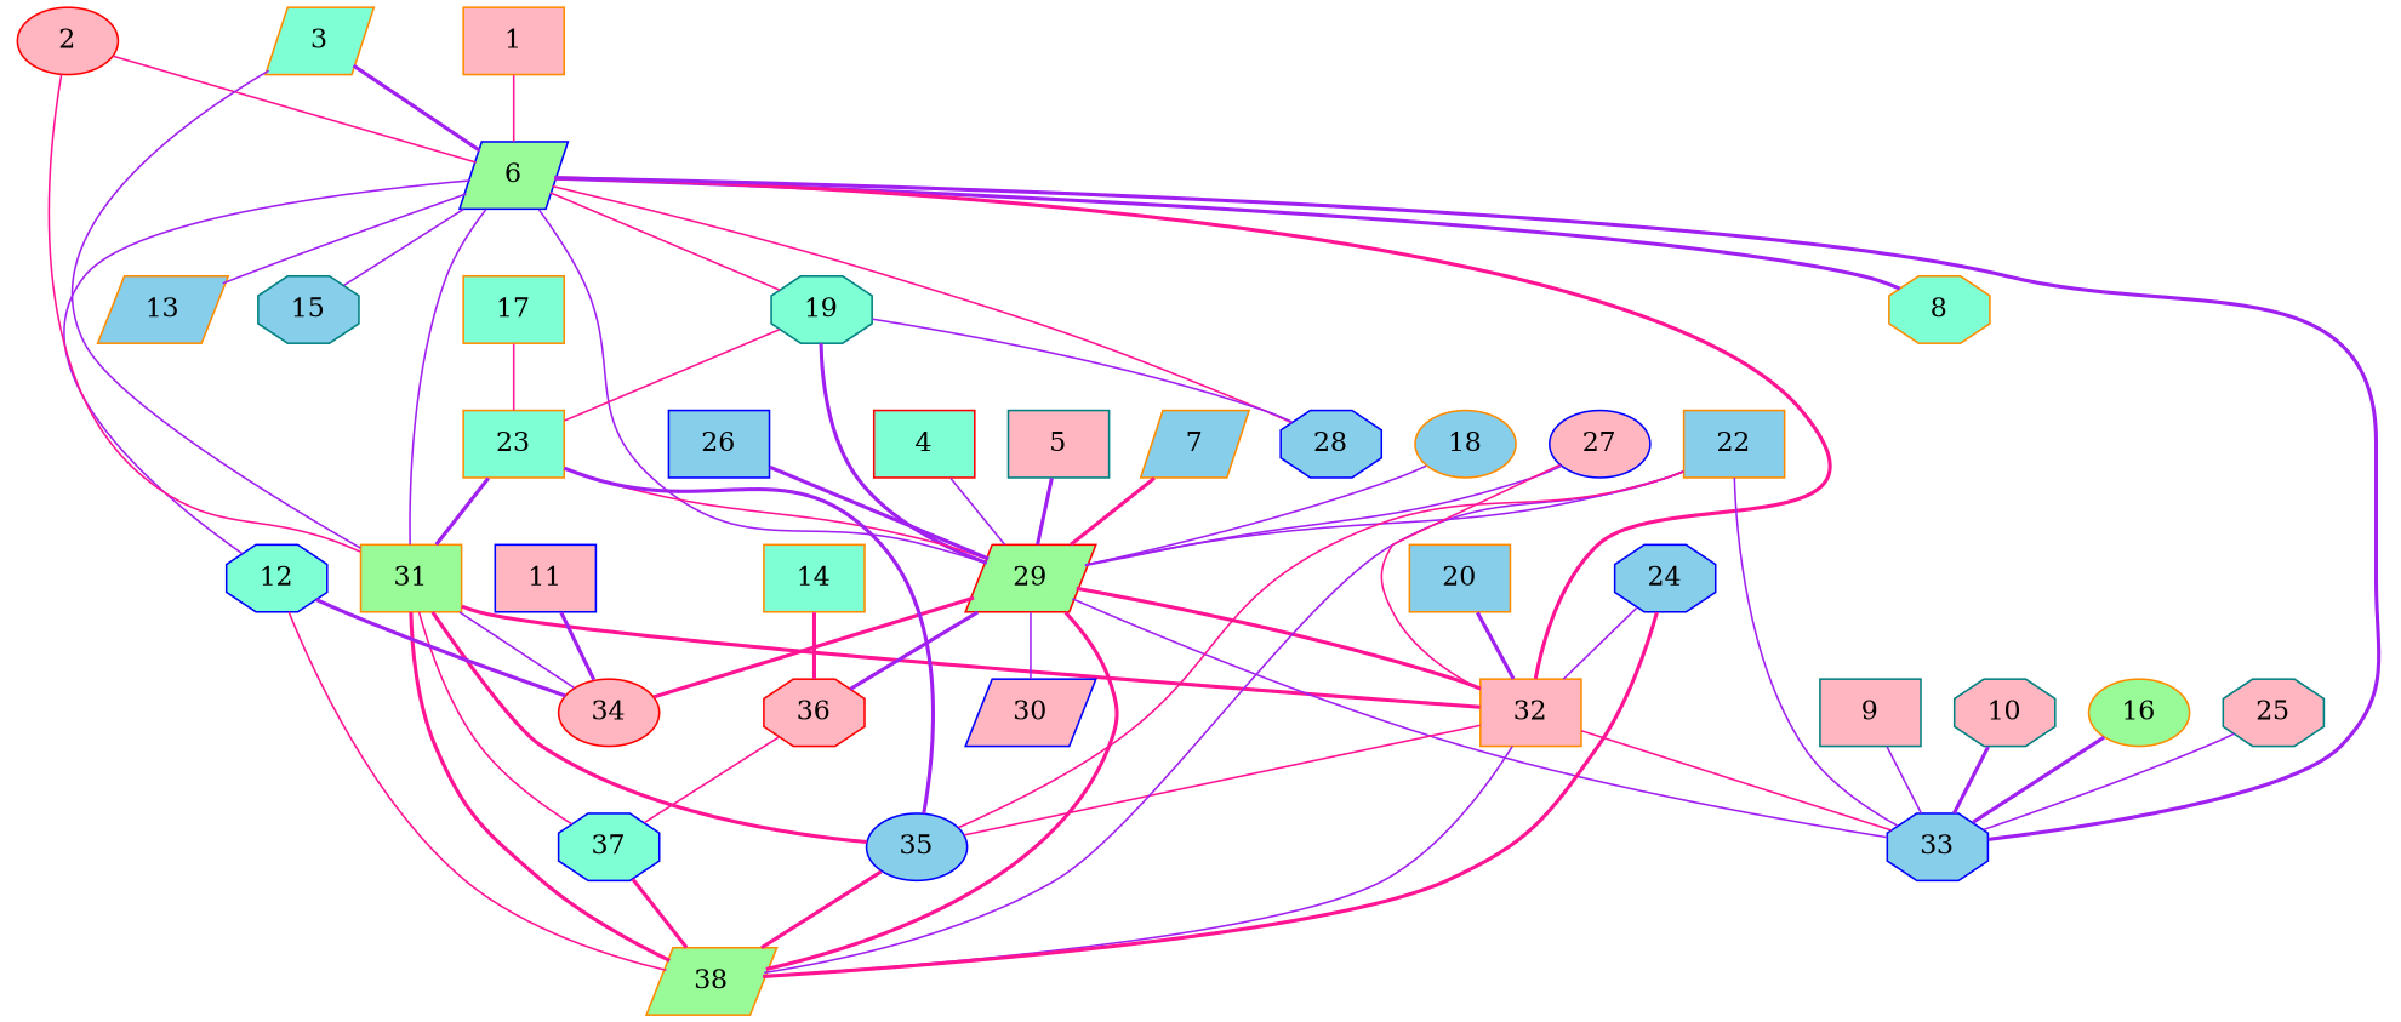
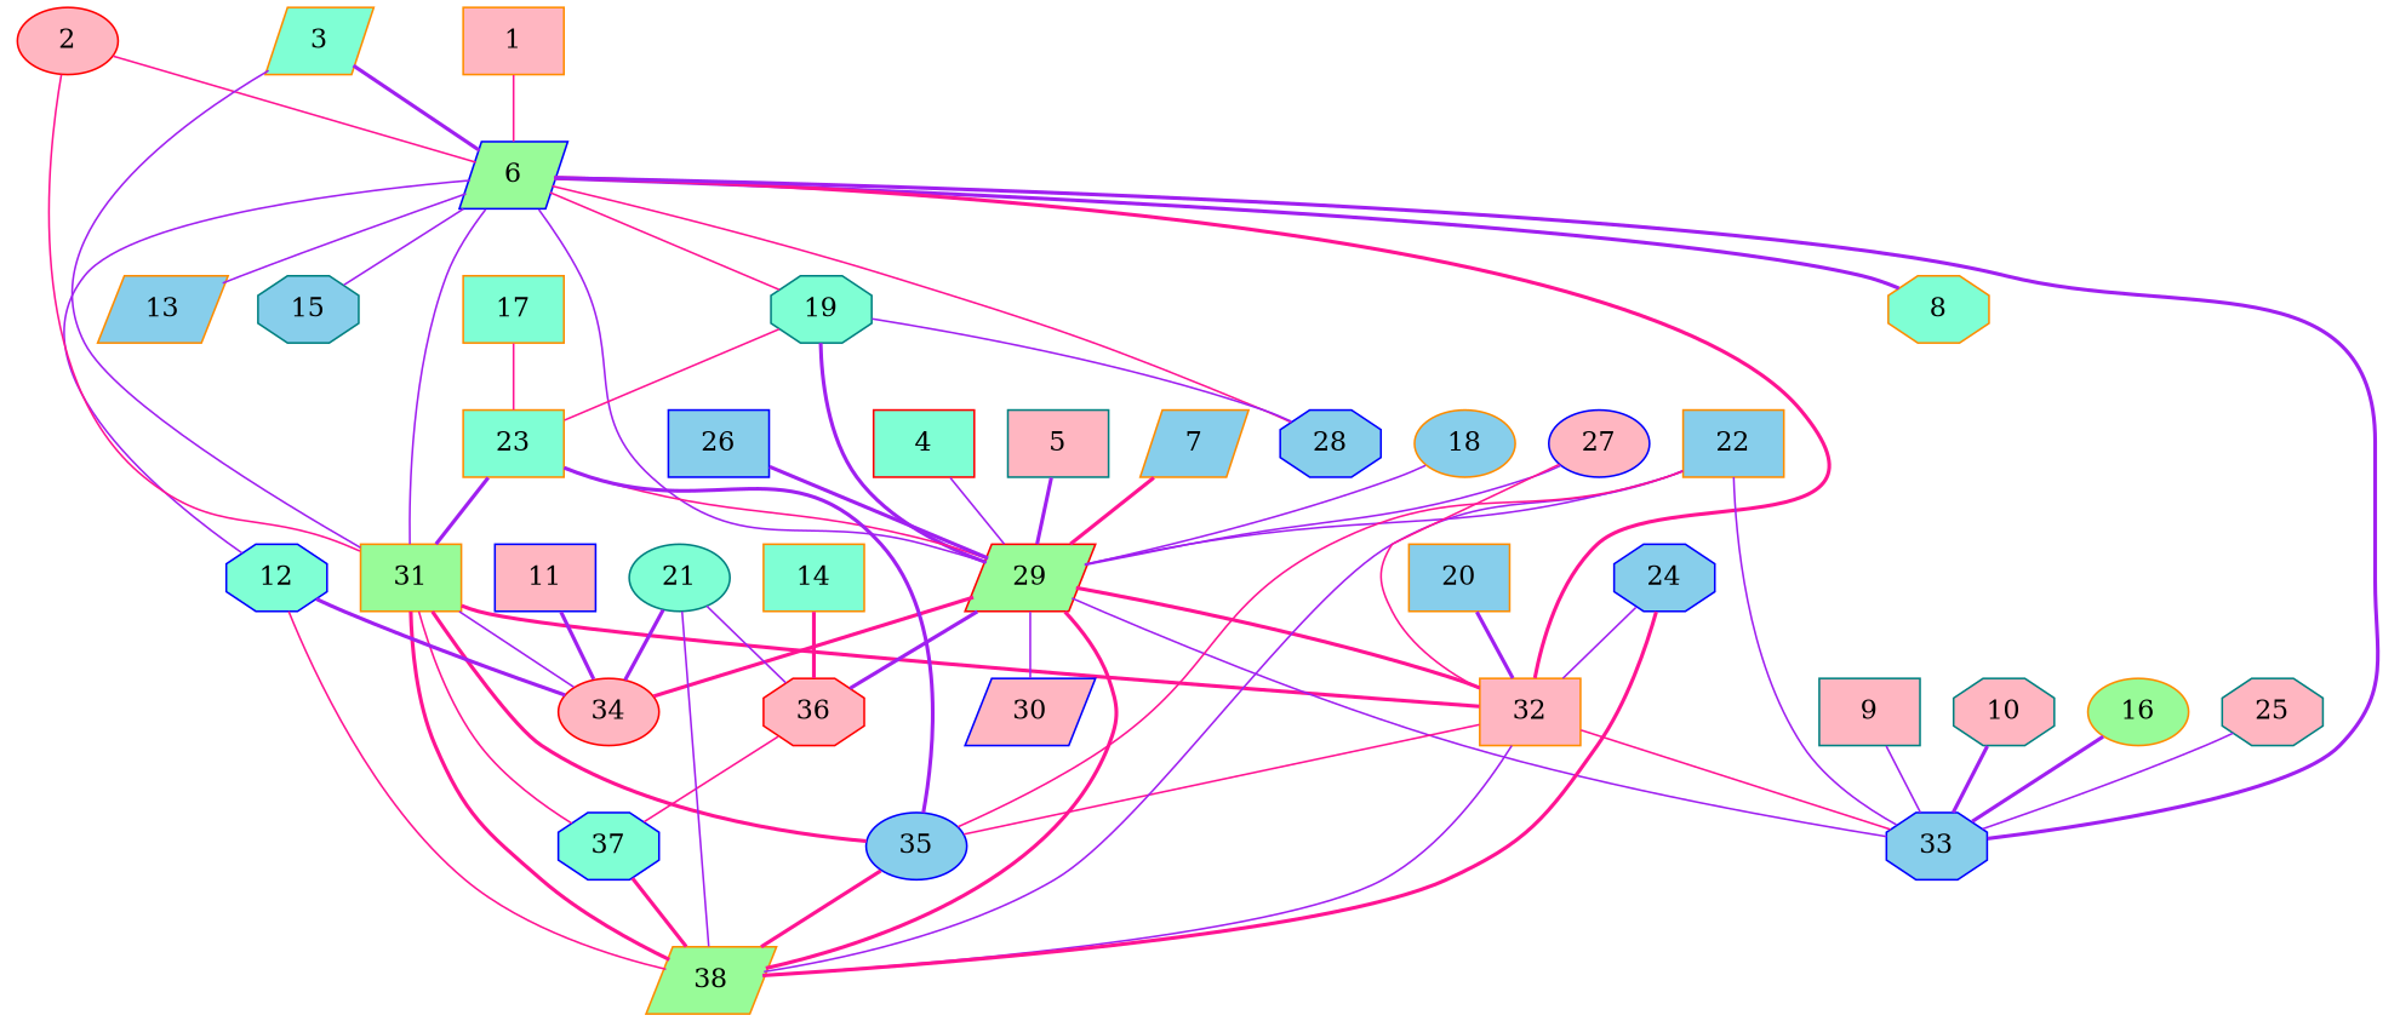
  graph {
    node [color=darkorange fillcolor=lightpink shape=box style=filled]
    edge [color=purple style=solid weight=1.0]
    6 [color=blue fillcolor=palegreen shape=parallelogram]
    1
    31 [fillcolor=palegreen]
    29 [color=red fillcolor=palegreen shape=parallelogram]
    8 [fillcolor=aquamarine shape=octagon]
    12 [color=blue fillcolor=aquamarine shape=octagon]
    13 [fillcolor=skyblue shape=parallelogram]
    15 [color=teal fillcolor=skyblue shape=octagon]
    19 [color=teal fillcolor=aquamarine shape=octagon]
    28 [color=blue fillcolor=skyblue shape=octagon]
    32
    33 [color=blue fillcolor=skyblue shape=octagon]
    2 [color=red shape=ellipse]
    34 [color=red shape=ellipse]
    38 [fillcolor=palegreen shape=parallelogram]
    35 [color=blue fillcolor=skyblue shape=ellipse]
    37 [color=blue fillcolor=aquamarine shape=octagon]
    3 [fillcolor=aquamarine shape=parallelogram]
    4 [color=red fillcolor=aquamarine]
    36 [color=red shape=octagon]
    30 [color=blue shape=parallelogram]
    5 [color=teal]
    23 [fillcolor=aquamarine]
    7 [fillcolor=skyblue shape=parallelogram]
    9 [color=teal]
    10 [color=teal shape=octagon]
    11 [color=blue]
    14 [fillcolor=aquamarine]
    16 [fillcolor=palegreen shape=ellipse]
    17 [fillcolor=aquamarine]
    18 [fillcolor=skyblue shape=ellipse]
    20 [fillcolor=skyblue]
+   21 [color=teal fillcolor=aquamarine shape=ellipse]
    22 [fillcolor=skyblue]
    24 [color=blue fillcolor=skyblue shape=octagon]
    25 [color=teal shape=octagon]
    26 [color=blue fillcolor=skyblue]
    27 [color=blue shape=ellipse]
    6 -- 31 [weight=2.0]
    6 -- 29
    6 -- 8 [style=bold]
    6 -- 12
    6 -- 13
    6 -- 15
    6 -- 19 [color=deeppink weight=2.0]
    6 -- 28 [color=deeppink]
    6 -- 32 [color=deeppink style=bold]
    6 -- 33 [style=bold]
    1 -- 6 [color=deeppink]
    31 -- 32 [color=deeppink style=bold]
    31 -- 34
    31 -- 38 [color=deeppink style=bold weight=3.0]
    31 -- 35 [color=deeppink style=bold]
    31 -- 37 [color=deeppink]
    29 -- 32 [color=deeppink style=bold weight=2.0]
    29 -- 33
    29 -- 34 [color=deeppink style=bold]
    29 -- 38 [color=deeppink style=bold]
    29 -- 36 [style=bold]
    29 -- 30
    12 -- 34 [style=bold]
    12 -- 38 [color=deeppink weight=2.0]
    19 -- 29 [style=bold weight=3.0]
    19 -- 28
    19 -- 23 [color=deeppink]
    32 -- 33 [color=deeppink]
    32 -- 38
    32 -- 35 [color=deeppink]
    2 -- 6 [color=deeppink]
    2 -- 31 [color=deeppink]
    35 -- 38 [color=deeppink style=bold]
    37 -- 38 [color=deeppink style=bold]
    3 -- 6 [style=bold]
    3 -- 31
    4 -- 29
    36 -- 37 [color=deeppink]
    5 -- 29 [style=bold]
    23 -- 31 [style=bold]
    23 -- 29 [color=deeppink weight=2.0]
    23 -- 35 [style=bold]
    7 -- 29 [color=deeppink style=bold]
    9 -- 33
    10 -- 33 [style=bold]
    11 -- 34 [style=bold]
    14 -- 36 [color=deeppink style=bold]
    16 -- 33 [style=bold]
    17 -- 23 [color=deeppink]
    18 -- 29
    20 -- 32 [style=bold]
+   21 -- 34 [style=bold]
+   21 -- 38 [weight=2.0]
+   21 -- 36
    22 -- 29
    22 -- 33
    22 -- 38 [weight=2.0]
    22 -- 35 [color=deeppink]
    24 -- 32
    24 -- 38 [color=deeppink style=bold]
    25 -- 33
    26 -- 29 [style=bold]
    27 -- 29
    27 -- 32 [color=deeppink]
  }
